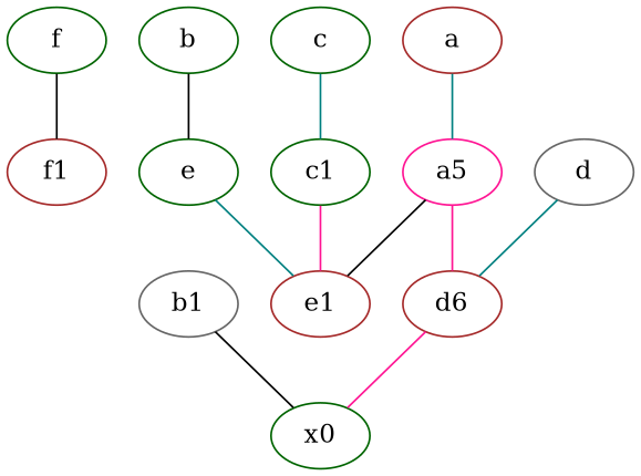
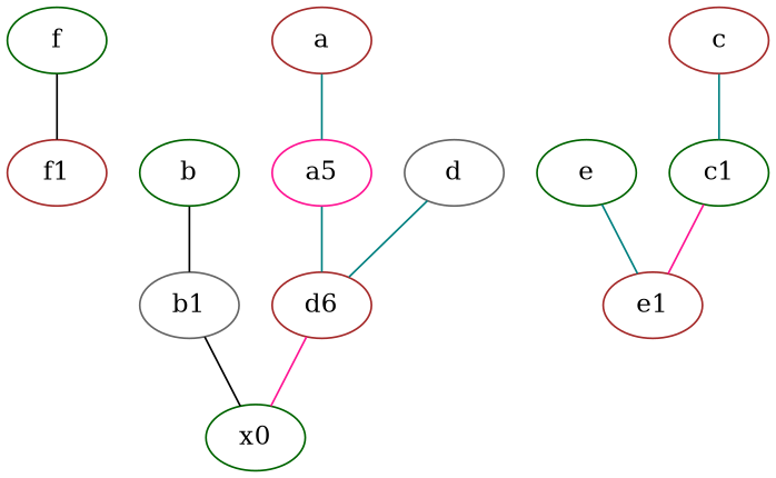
  graph {
    node [color=darkgreen labelfontsize=50]
    edge [color=teal]
    f1 [color=brown]
    n2 [color=brown label=d6]
    x0
    a [color=brown]
    n5 [color=deeppink label=a5]
    e1 [color=brown]
    e
    c1
-   c
+   c [color=brown]
    d [color=gray40]
    b1 [color=gray40]
    b
    f
    n2 -- x0 [color=deeppink]
    a -- n5
-   n5 -- n2 [color=deeppink]
-   n5 -- e1 [color=black]
+   n5 -- n2
    e -- e1
    c1 -- e1 [color=deeppink]
    c -- c1
    d -- n2
    b1 -- x0 [color=black]
-   b -- e [color=black]
+   b -- b1 [color=black]
    f -- f1 [color=black]
  }
